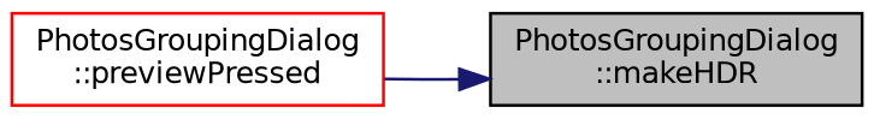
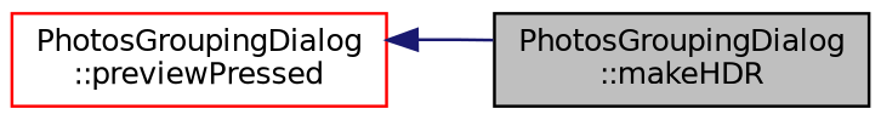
  digraph {
    rankdir=RL
    node [fontname=Helvetica fontsize=10 shape=record style=filled]
    n1 [color=black fillcolor=grey75 fontcolor=black height=0.2 label="PhotosGroupingDialog\l::makeHDR" width=0.4]
    n2 [color=red fillcolor=white height=0.2 label="PhotosGroupingDialog\l::previewPressed" width=0.4]
-   n1 -> n2 [color=midnightblue dir=back fontname=Helvetica fontsize=10 labelfontname=Helvetica labelfontsize=10 style=solid]
+   n2 -> n1 [color=midnightblue dir=back fontname=Helvetica fontsize=10 labelfontname=Helvetica labelfontsize=10 style=solid]
  }
